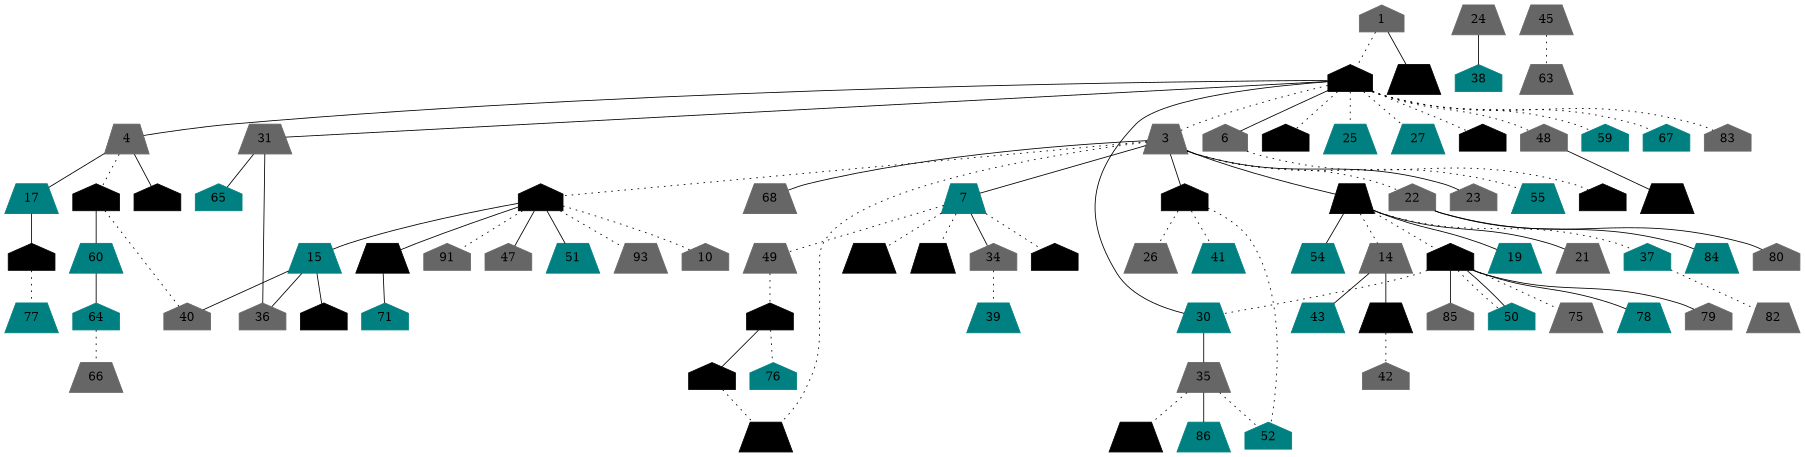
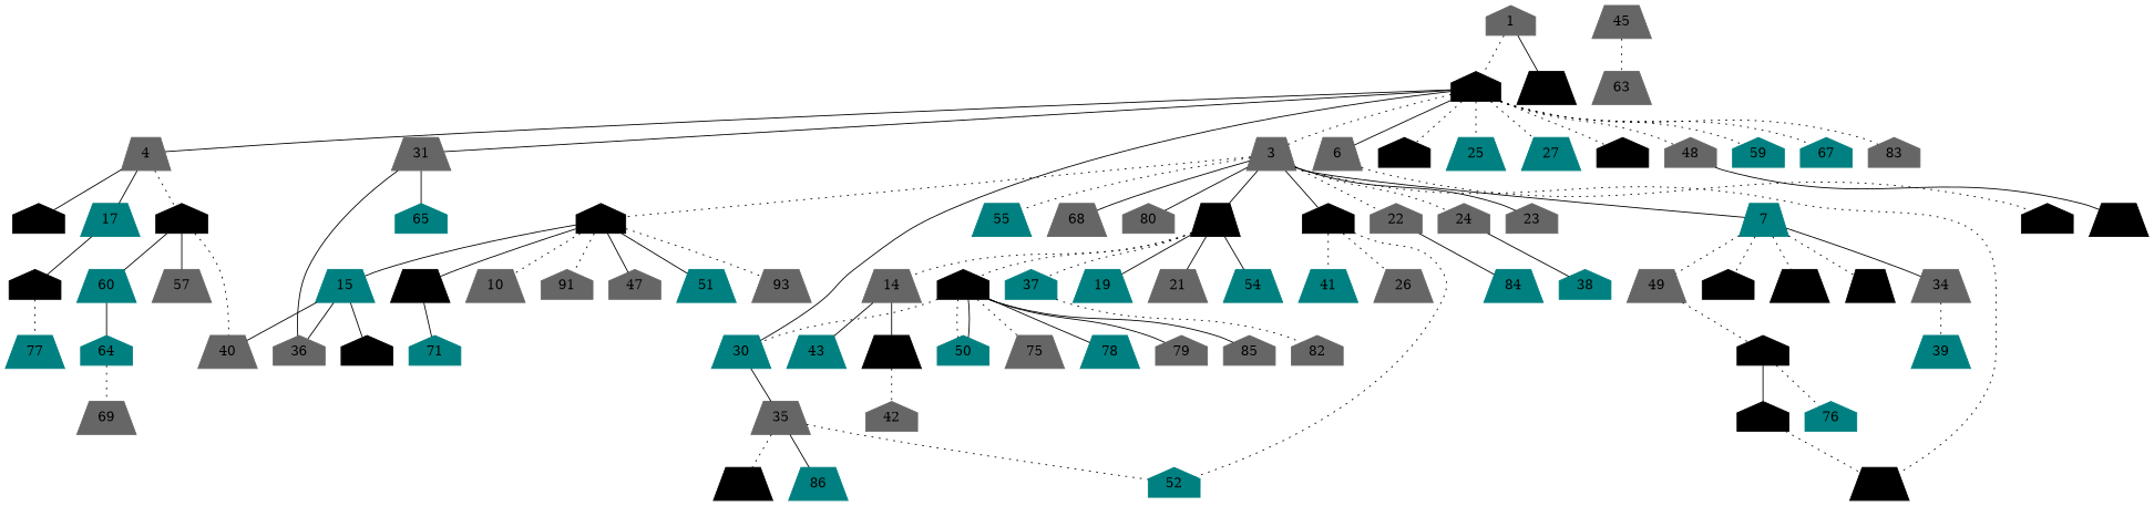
  graph {
    node [color=gray40 shape=trapezium style=filled]
    edge [style=dotted]
    1 [shape=house]
    2 [color=black shape=house]
    81 [color=black]
    3
    4
-   6 [shape=house]
+   6
    13 [color=black shape=house]
    25 [color=teal]
    27 [color=teal]
    29 [color=black shape=house]
    30 [color=teal]
    31
    48 [shape=house]
    59 [color=teal shape=house]
    67 [color=teal shape=house]
    83 [shape=house]
    5 [color=black shape=house]
    7 [color=teal]
    9 [color=black]
    18 [color=black shape=house]
    22 [shape=house]
    23 [shape=house]
-   24
+   24 [shape=house]
    55 [color=teal]
    68
    70 [color=black]
    80 [shape=house]
    17 [color=teal]
    33 [color=black shape=house]
    74 [color=black shape=house]
    20 [color=black shape=house]
    35
    36 [shape=house]
    65 [color=teal shape=house]
    56 [color=black]
-   10 [shape=house]
+   10
    n37 [label=91 shape=house]
    12 [color=black]
    15 [color=teal]
    47 [shape=house]
    51 [color=teal]
    n42 [label=93]
    8 [color=black]
-   34 [shape=house]
+   34
    49
    61 [color=black shape=house]
    72 [color=black]
    14
    16 [color=black shape=house]
    19 [color=teal]
    21
    37 [color=teal shape=house]
    54 [color=teal]
    26
    41 [color=teal]
    52 [color=teal shape=house]
    84 [color=teal]
    38 [color=teal shape=house]
    28 [color=black shape=house]
-   40 [shape=house]
+   40
+   57
    60 [color=teal]
    71 [color=teal shape=house]
    44 [color=black shape=house]
    45
    63
    39 [color=teal]
    53 [color=black shape=house]
    32 [color=black]
    43 [color=teal]
    50 [color=teal shape=house]
    75
    78 [color=teal]
    79 [shape=house]
    85 [shape=house]
-   82
+   82 [shape=house]
    42 [shape=house]
    77 [color=teal]
    46 [color=black]
    86 [color=teal]
    64 [color=teal shape=house]
    58 [color=black shape=house]
    76 [color=teal shape=house]
-   69 [label=66]
+   69
    1 -- 2
    1 -- 81 [style=solid]
    2 -- 3
    2 -- 4 [style=solid]
    2 -- 6 [style=solid]
    2 -- 13
    2 -- 25
    2 -- 27
    2 -- 29
    2 -- 30 [style=solid]
    2 -- 31 [style=solid]
    2 -- 48
    2 -- 59
    2 -- 67
    2 -- 83
    3 -- 5
    3 -- 7 [style=solid]
    3 -- 9 [style=solid]
    3 -- 18 [style=solid]
    3 -- 22
    3 -- 23 [style=solid]
+   3 -- 24
    3 -- 55
    3 -- 68 [style=solid]
    3 -- 70
-   22 -- 80 [style=solid]
+   3 -- 80 [style=solid]
    4 -- 17 [style=solid]
    4 -- 33
    4 -- 74 [style=solid]
    6 -- 20
    30 -- 35 [style=solid]
    31 -- 36 [style=solid]
    31 -- 65 [style=solid]
    48 -- 56 [style=solid]
    5 -- 10
    5 -- n37
    5 -- 12 [style=solid]
    5 -- 15 [style=solid]
    5 -- 47 [style=solid]
    5 -- 51 [style=solid]
    5 -- n42
    7 -- 8
    7 -- 34 [style=solid]
    7 -- 49
    7 -- 61
    7 -- 72
    9 -- 14
    9 -- 16
    9 -- 19 [style=solid]
    9 -- 21 [style=solid]
    9 -- 37
    9 -- 54 [style=solid]
    18 -- 26
    18 -- 41
    18 -- 52
    22 -- 84 [style=solid]
    24 -- 38 [style=solid]
    17 -- 28 [style=solid]
    33 -- 40
+   33 -- 57 [style=solid]
    33 -- 60 [style=solid]
    35 -- 52
    35 -- 46
    35 -- 86 [style=solid]
    12 -- 71 [style=solid]
    15 -- 36 [style=solid]
    15 -- 40 [style=solid]
    15 -- 44 [style=solid]
    34 -- 39
    49 -- 53
    14 -- 32 [style=solid]
    14 -- 43 [style=solid]
    16 -- 30
    16 -- 50
    16 -- 50 [style=solid]
    16 -- 75
    16 -- 78 [style=solid]
    16 -- 79 [style=solid]
    16 -- 85 [style=solid]
    37 -- 82
    28 -- 77
    60 -- 64 [style=solid]
    45 -- 63
    53 -- 58 [style=solid]
    53 -- 76
    32 -- 42
    64 -- 69
    58 -- 70
  }
